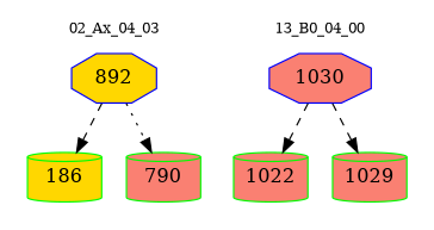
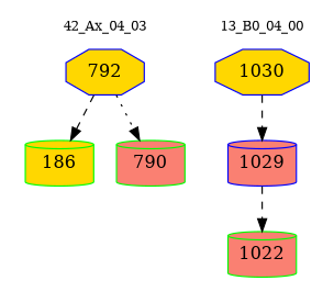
  digraph {
    node [color=green fillcolor=gold shape=cylinder style=filled]
    edge [color=black style=dashed]
-   n1 [color=blue label=892 shape=octagon]
+   n1 [color=blue label=792 shape=octagon]
    n2 [label=186]
    n3 [fillcolor=salmon label=790]
-   n4 [color=blue fillcolor=salmon label=1030 shape=octagon]
+   n4 [color=blue label=1030 shape=octagon]
    n5 [fillcolor=salmon label=1022]
-   n6 [fillcolor=salmon label=1029]
+   n6 [color=blue fillcolor=salmon label=1029]
    subgraph cluster_1 {
      color=white
      fontsize=10
-     label="02_Ax_04_03"
+     label="42_Ax_04_03"
      n1
      n2
      n3
    }
    subgraph cluster_2 {
      color=white
      fontsize=10
      label="13_B0_04_00"
      n4
      n5
      n6
    }
    n1 -> n2
    n1 -> n3 [style=dotted]
-   n4 -> n5
+   n6 -> n5
    n4 -> n6
  }
